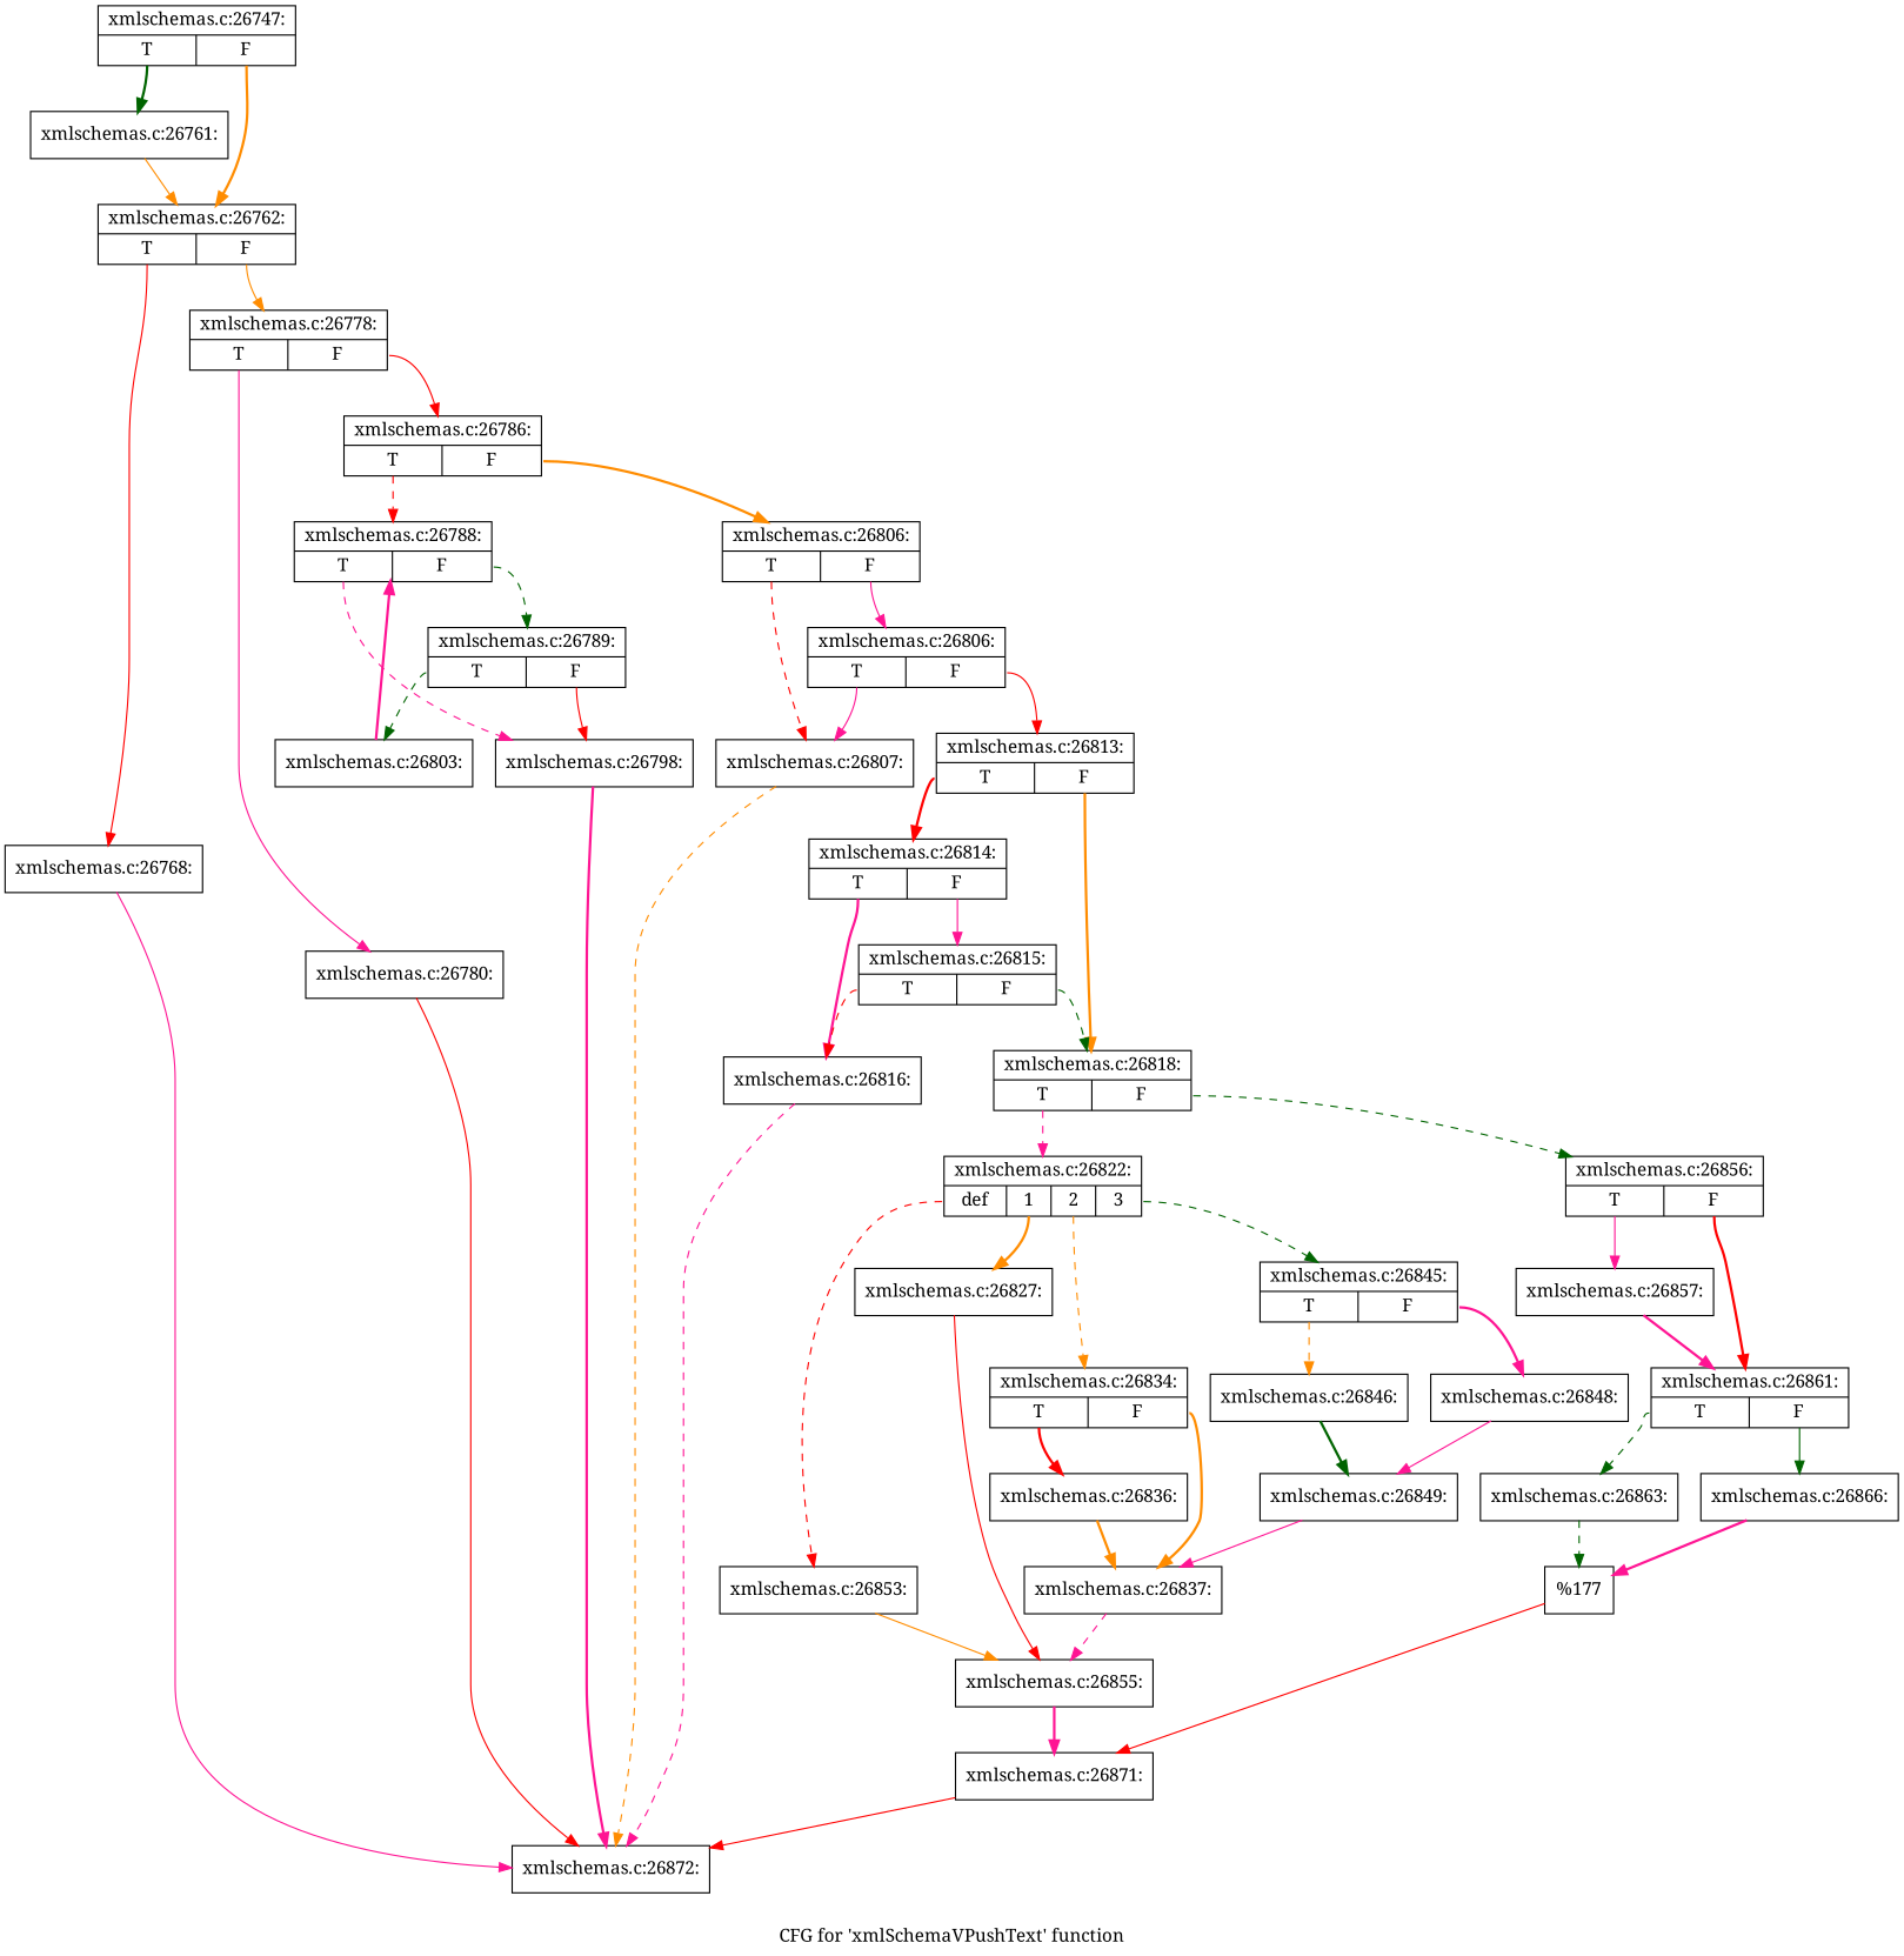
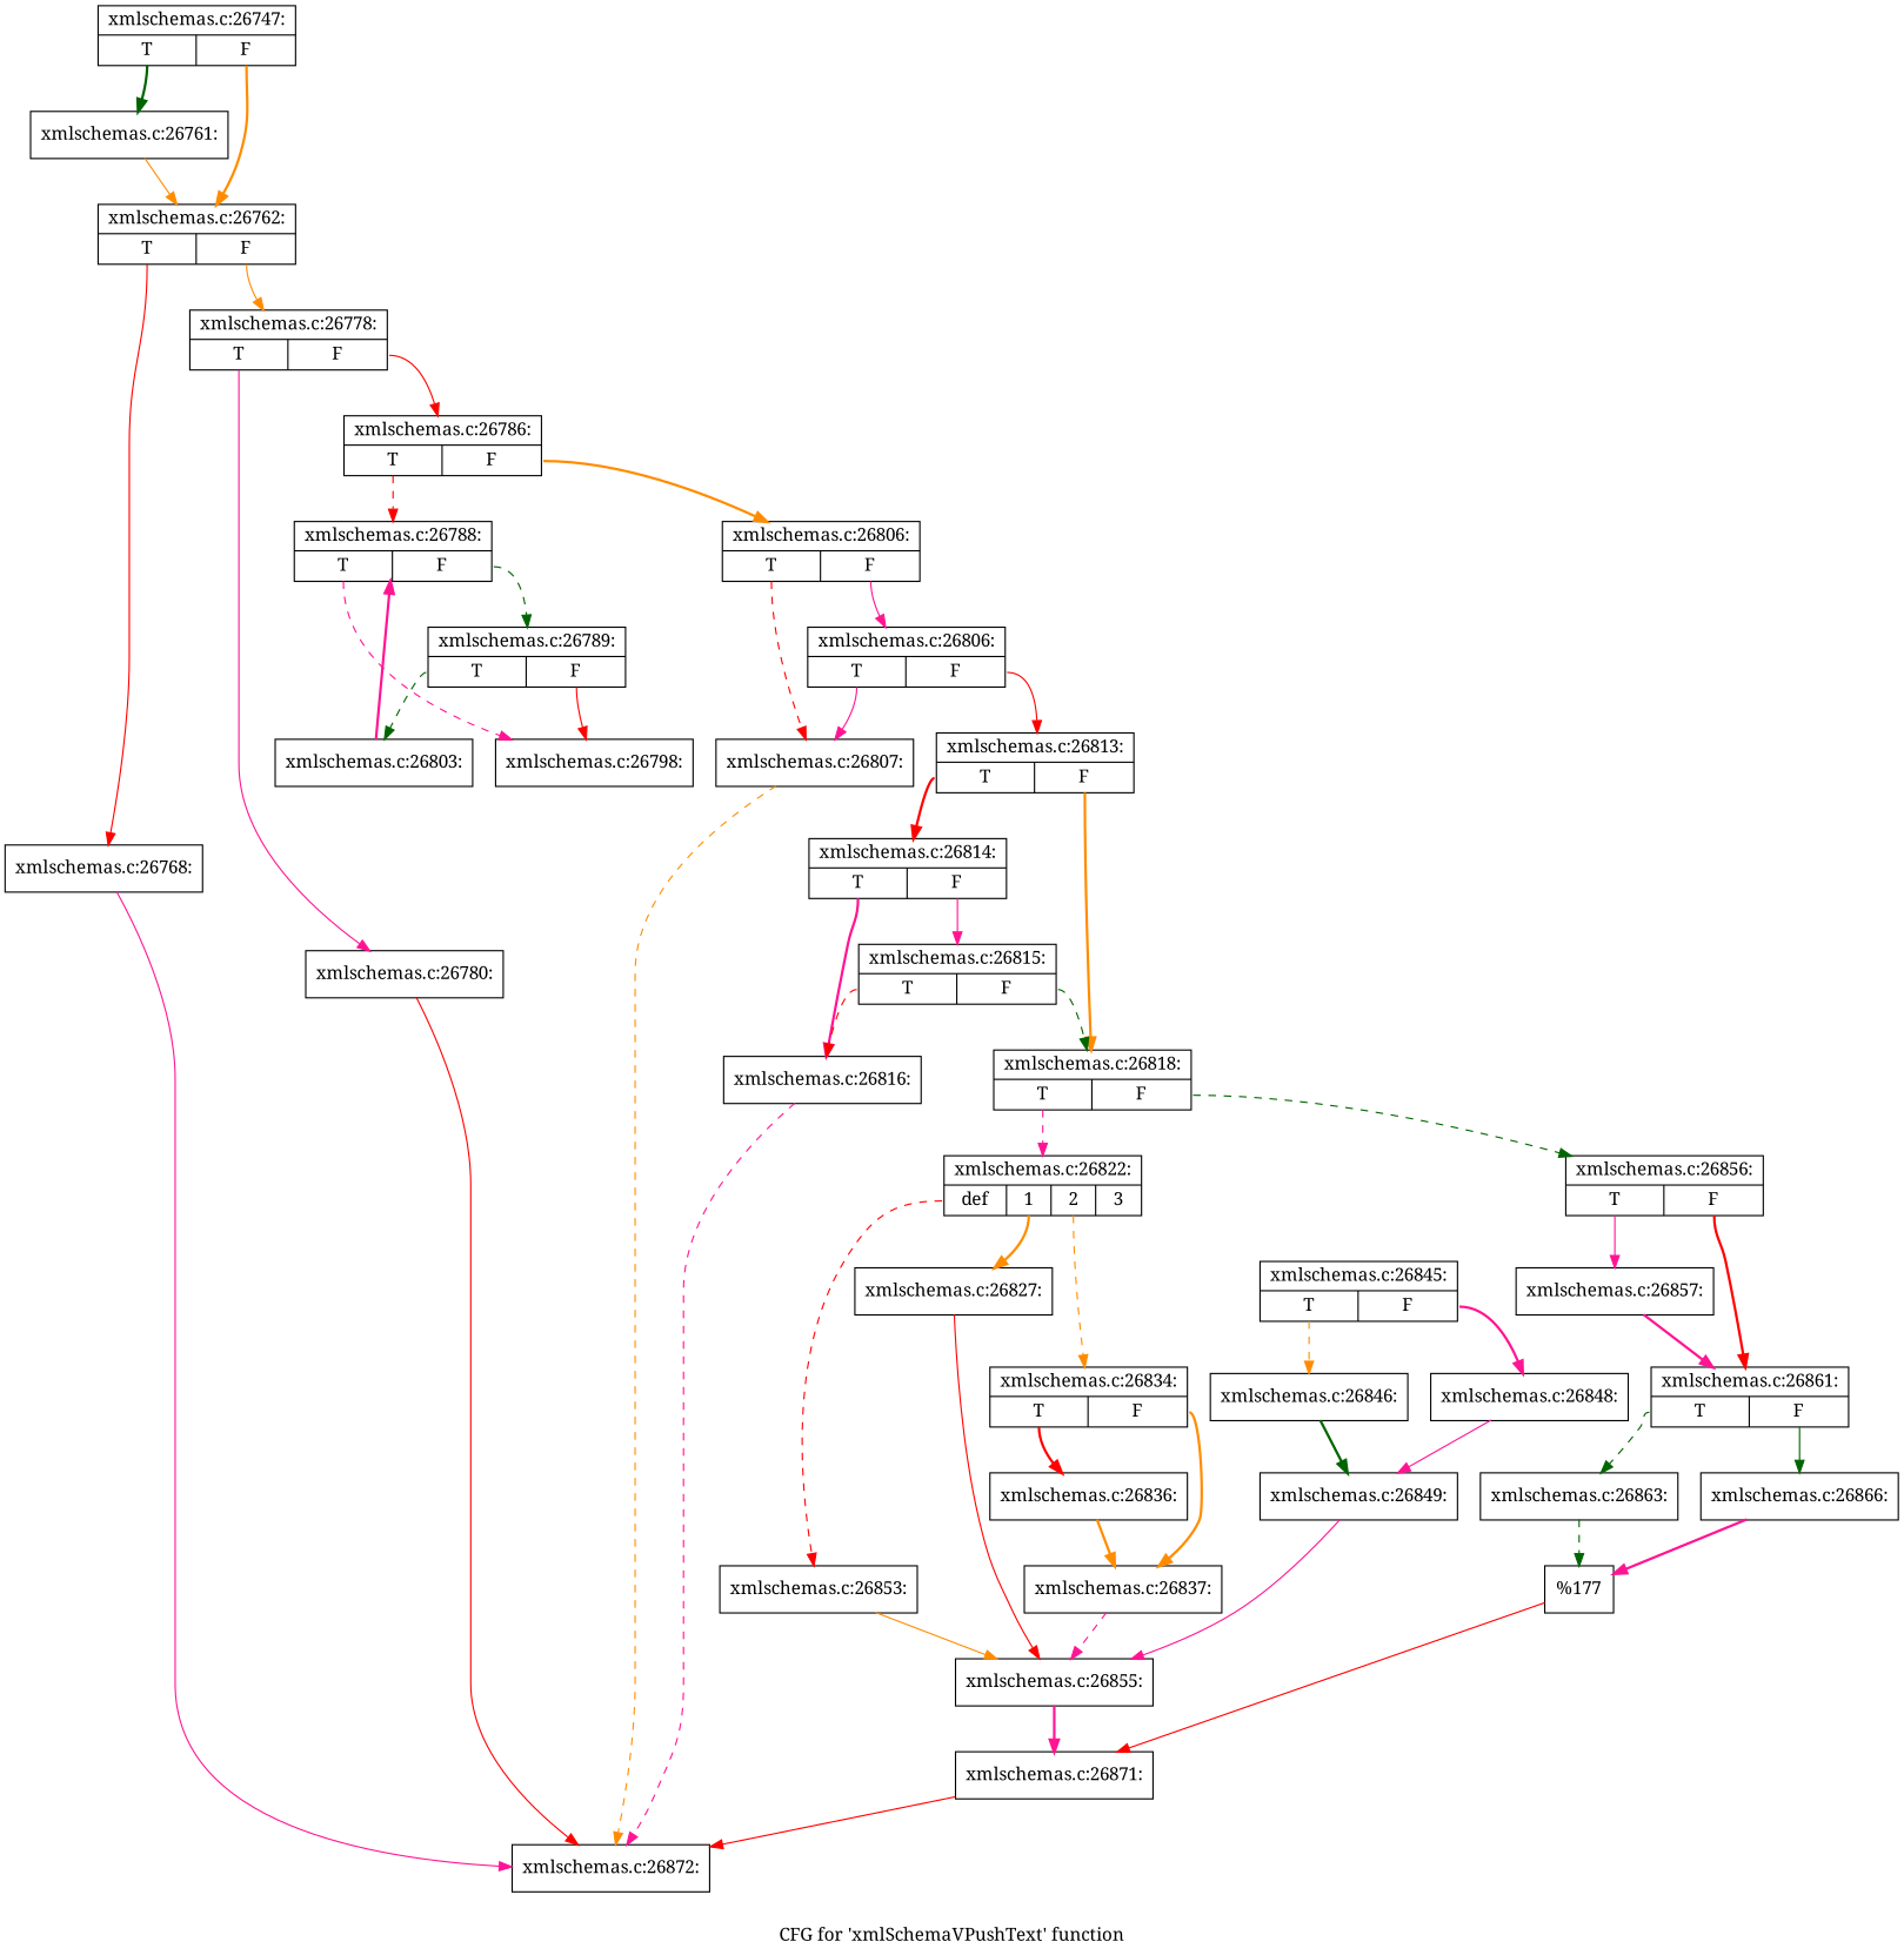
  digraph {
    fontname="Noto Serif"
    label="CFG for 'xmlSchemaVPushText' function"
    node [fontname="Noto Serif" shape=record]
    edge [color=deeppink fontname="Noto Serif" style=solid]
    n1 [label="{xmlschemas.c:26747:|{<s0>T|<s1>F}}"]
    n2 [label="{xmlschemas.c:26761:}"]
    n3 [label="{xmlschemas.c:26762:|{<s0>T|<s1>F}}"]
    n4 [label="{xmlschemas.c:26768:}"]
    n5 [label="{xmlschemas.c:26778:|{<s0>T|<s1>F}}"]
    n6 [label="{xmlschemas.c:26872:}"]
    n7 [label="{xmlschemas.c:26780:}"]
    n8 [label="{xmlschemas.c:26786:|{<s0>T|<s1>F}}"]
    n9 [label="{xmlschemas.c:26788:|{<s0>T|<s1>F}}"]
    n10 [label="{xmlschemas.c:26806:|{<s0>T|<s1>F}}"]
    n11 [label="{xmlschemas.c:26798:}"]
    n12 [label="{xmlschemas.c:26789:|{<s0>T|<s1>F}}"]
    n13 [label="{xmlschemas.c:26807:}"]
    n14 [label="{xmlschemas.c:26806:|{<s0>T|<s1>F}}"]
    n15 [label="{xmlschemas.c:26803:}"]
    n16 [label="{xmlschemas.c:26813:|{<s0>T|<s1>F}}"]
    n17 [label="{xmlschemas.c:26814:|{<s0>T|<s1>F}}"]
    n18 [label="{xmlschemas.c:26818:|{<s0>T|<s1>F}}"]
    n19 [label="{xmlschemas.c:26816:}"]
    n20 [label="{xmlschemas.c:26815:|{<s0>T|<s1>F}}"]
    n21 [label="{xmlschemas.c:26822:|{<s0>def|<s1>1|<s2>2|<s3>3}}"]
    n22 [label="{xmlschemas.c:26856:|{<s0>T|<s1>F}}"]
    n23 [label="{xmlschemas.c:26853:}"]
    n24 [label="{xmlschemas.c:26827:}"]
    n25 [label="{xmlschemas.c:26834:|{<s0>T|<s1>F}}"]
    n26 [label="{xmlschemas.c:26845:|{<s0>T|<s1>F}}"]
    n27 [label="{xmlschemas.c:26857:}"]
    n28 [label="{xmlschemas.c:26861:|{<s0>T|<s1>F}}"]
    n29 [label="{xmlschemas.c:26855:}"]
    n30 [label="{xmlschemas.c:26836:}"]
    n31 [label="{xmlschemas.c:26837:}"]
    n32 [label="{xmlschemas.c:26846:}"]
    n33 [label="{xmlschemas.c:26848:}"]
    n34 [label="{xmlschemas.c:26863:}"]
    n35 [label="{xmlschemas.c:26866:}"]
    n36 [label="{xmlschemas.c:26871:}"]
    n37 [label="{xmlschemas.c:26849:}"]
    n38 [label="{%177}"]
    n1 -> n2 [color=darkgreen style=bold tailport=s0]
    n1 -> n3 [color=darkorange style=bold tailport=s1]
    n2 -> n3 [color=darkorange]
    n3 -> n4 [color=red tailport=s0]
    n3 -> n5 [color=darkorange tailport=s1]
    n4 -> n6
    n5 -> n7 [tailport=s0]
    n5 -> n8 [color=red tailport=s1]
    n7 -> n6 [color=red]
    n8 -> n9 [color=red style=dashed tailport=s0]
    n8 -> n10 [color=darkorange style=bold tailport=s1]
    n9 -> n11 [style=dashed tailport=s0]
    n9 -> n12 [color=darkgreen style=dashed tailport=s1]
    n10 -> n13 [color=red style=dashed tailport=s0]
    n10 -> n14 [tailport=s1]
-   n11 -> n6 [style=bold]
    n12 -> n11 [color=red tailport=s1]
    n12 -> n15 [color=darkgreen style=dashed tailport=s0]
    n13 -> n6 [color=darkorange style=dashed]
    n14 -> n13 [tailport=s0]
    n14 -> n16 [color=red tailport=s1]
    n15 -> n9 [style=bold]
    n16 -> n17 [color=red style=bold tailport=s0]
    n16 -> n18 [color=darkorange style=bold tailport=s1]
    n17 -> n19 [style=bold tailport=s0]
    n17 -> n20 [tailport=s1]
    n18 -> n21 [style=dashed tailport=s0]
    n18 -> n22 [color=darkgreen style=dashed tailport=s1]
    n19 -> n6 [style=dashed]
    n20 -> n18 [color=darkgreen style=dashed tailport=s1]
    n20 -> n19 [color=red style=dashed tailport=s0]
    n21 -> n23 [color=red style=dashed tailport=s0]
    n21 -> n24 [color=darkorange style=bold tailport=s1]
    n21 -> n25 [color=darkorange style=dashed tailport=s2]
-   n21 -> n26 [color=darkgreen style=dashed tailport=s3]
    n22 -> n27 [tailport=s0]
    n22 -> n28 [color=red style=bold tailport=s1]
    n23 -> n29 [color=darkorange]
    n24 -> n29 [color=red]
    n25 -> n30 [color=red style=bold tailport=s0]
    n25 -> n31 [color=darkorange style=bold tailport=s1]
    n26 -> n32 [color=darkorange style=dashed tailport=s0]
    n26 -> n33 [style=bold tailport=s1]
    n27 -> n28 [style=bold]
    n28 -> n34 [color=darkgreen style=dashed tailport=s0]
    n28 -> n35 [color=darkgreen tailport=s1]
    n29 -> n36 [style=bold]
    n30 -> n31 [color=darkorange style=bold]
    n31 -> n29 [style=dashed]
    n32 -> n37 [color=darkgreen style=bold]
    n33 -> n37
    n34 -> n38 [color=darkgreen style=dashed]
    n35 -> n38 [style=bold]
    n36 -> n6 [color=red]
-   n37 -> n31
+   n37 -> n29
    n38 -> n36 [color=red]
  }
